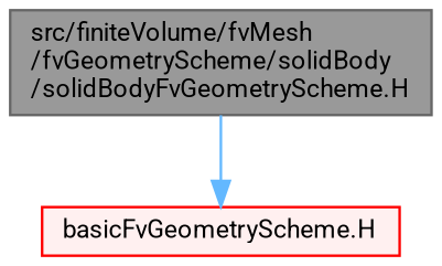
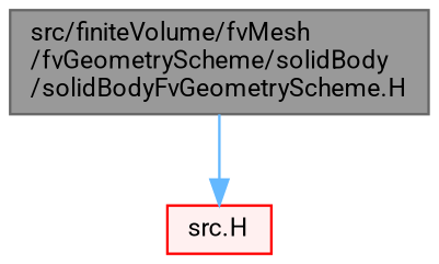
  digraph {
    fontname=Roboto
    node [fontname=Roboto fontsize=10 shape=box style=filled]
    n1 [color=gray40 fillcolor=grey60 fontcolor=black height=0.2 label="src/finiteVolume/fvMesh\l/fvGeometryScheme/solidBody\l/solidBodyFvGeometryScheme.H" width=0.4]
-   n2 [color=red fillcolor="#FFF0F0" height=0.2 label="basicFvGeometryScheme.H" width=0.4]
+   n2 [color=red fillcolor="#FFF0F0" height=0.2 label="src.H" width=0.4]
    n1 -> n2 [color=steelblue1 fontname=Roboto fontsize=10 labelfontname=Helvetica labelfontsize=10 style=solid]
  }
